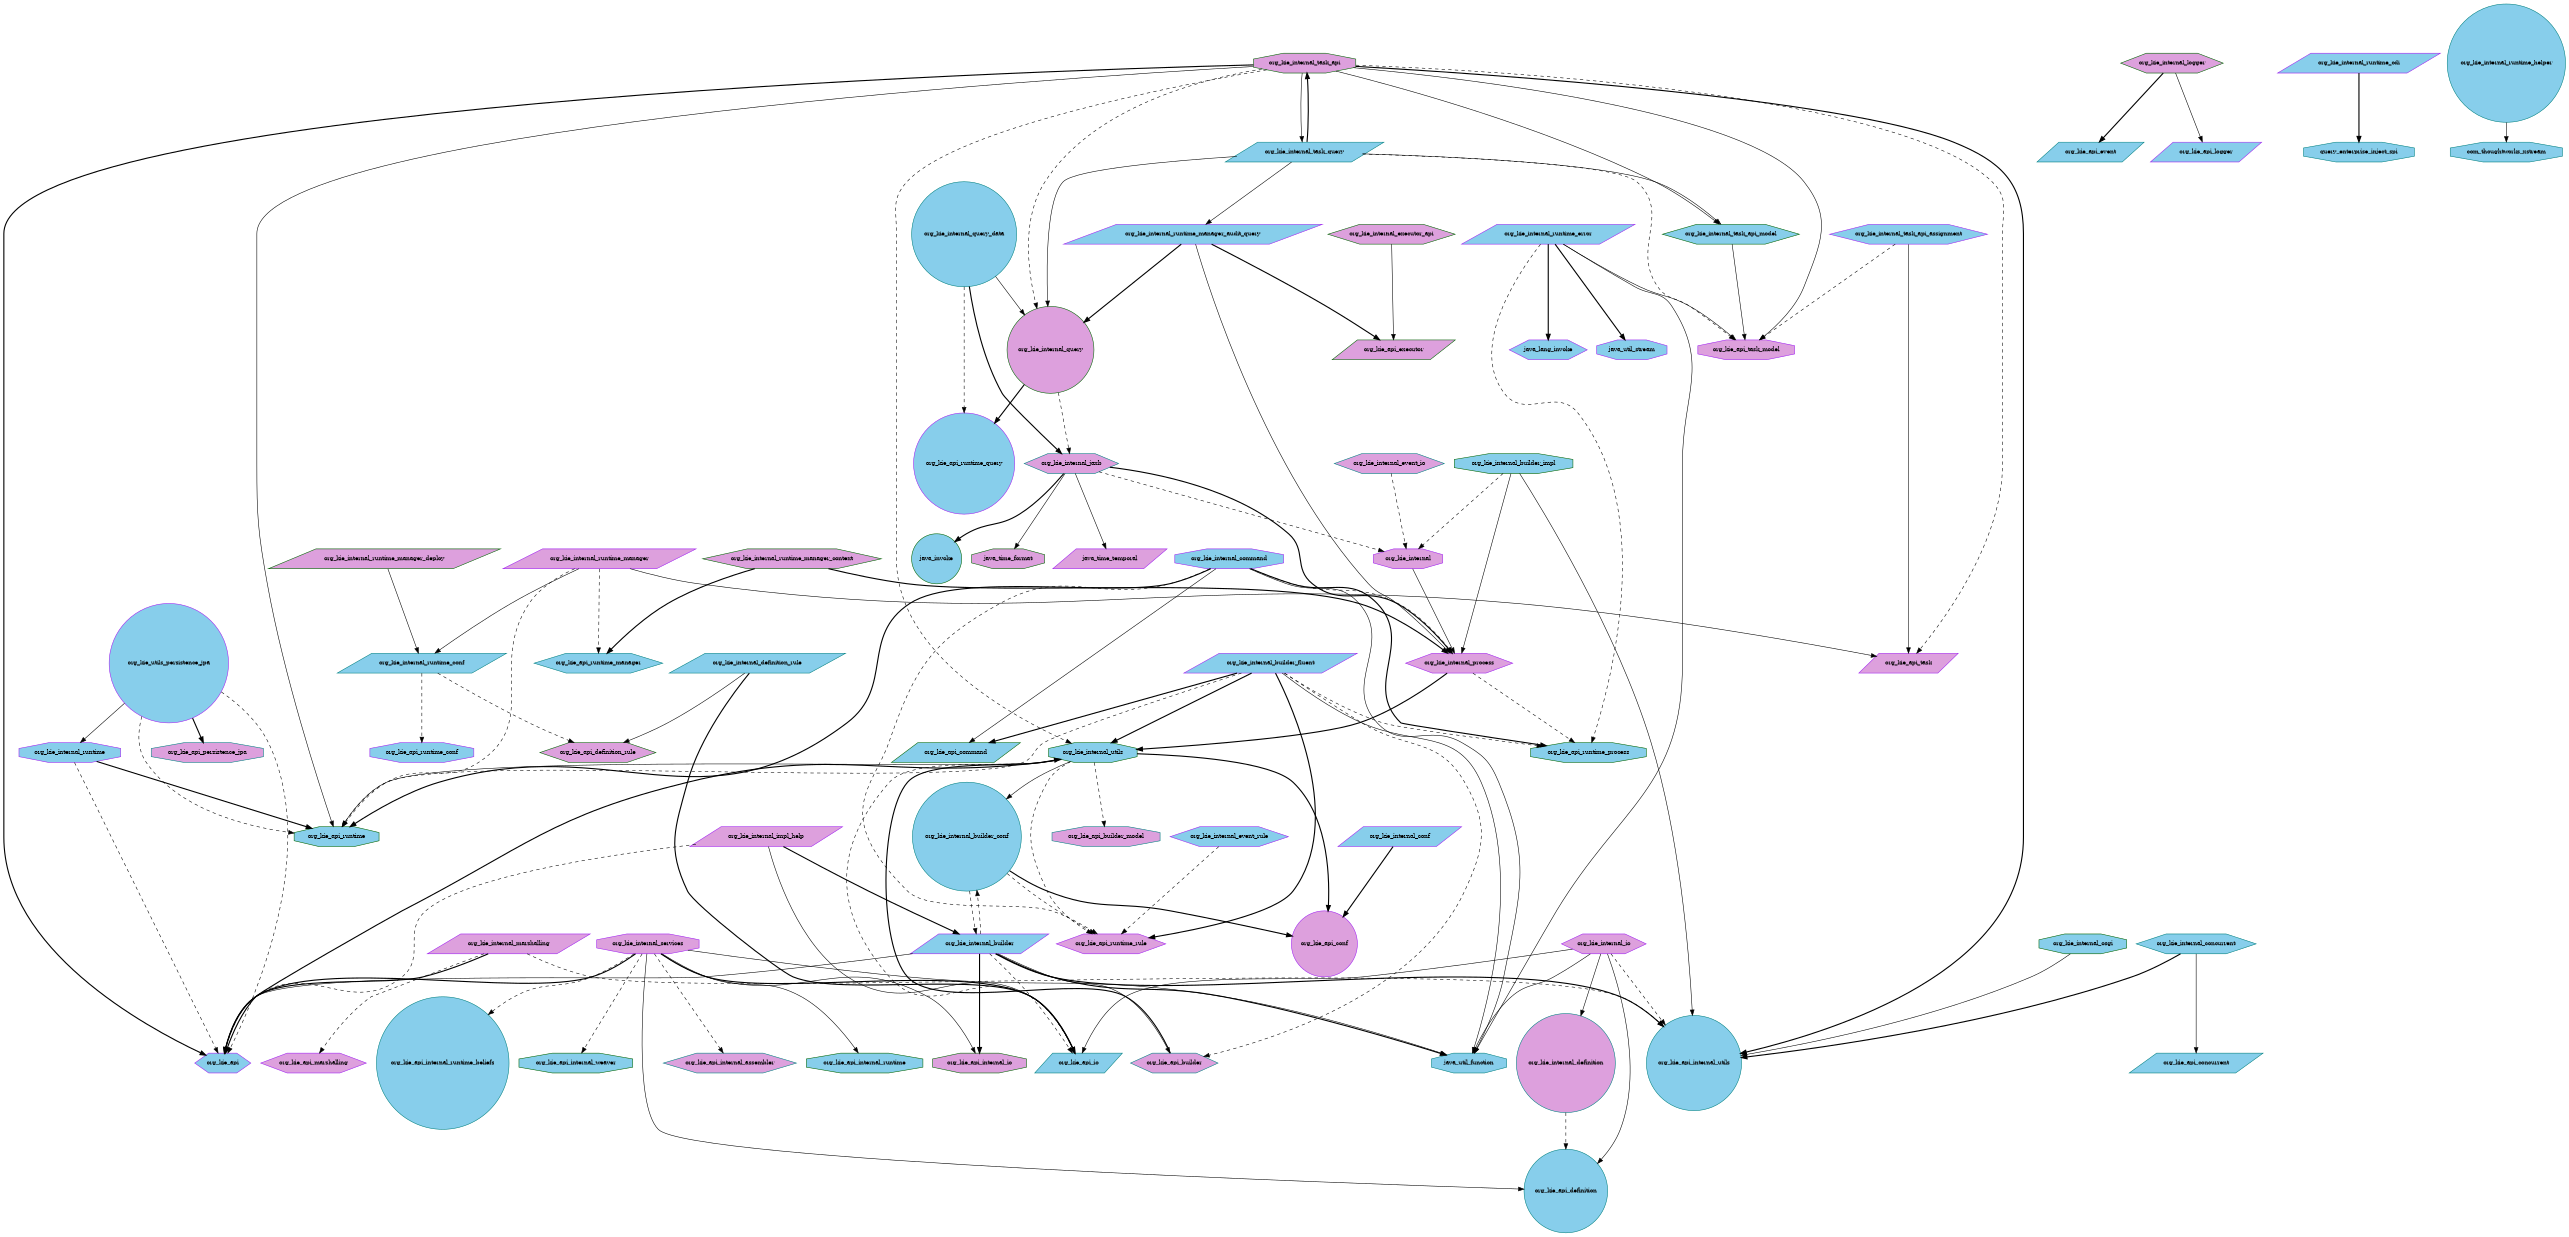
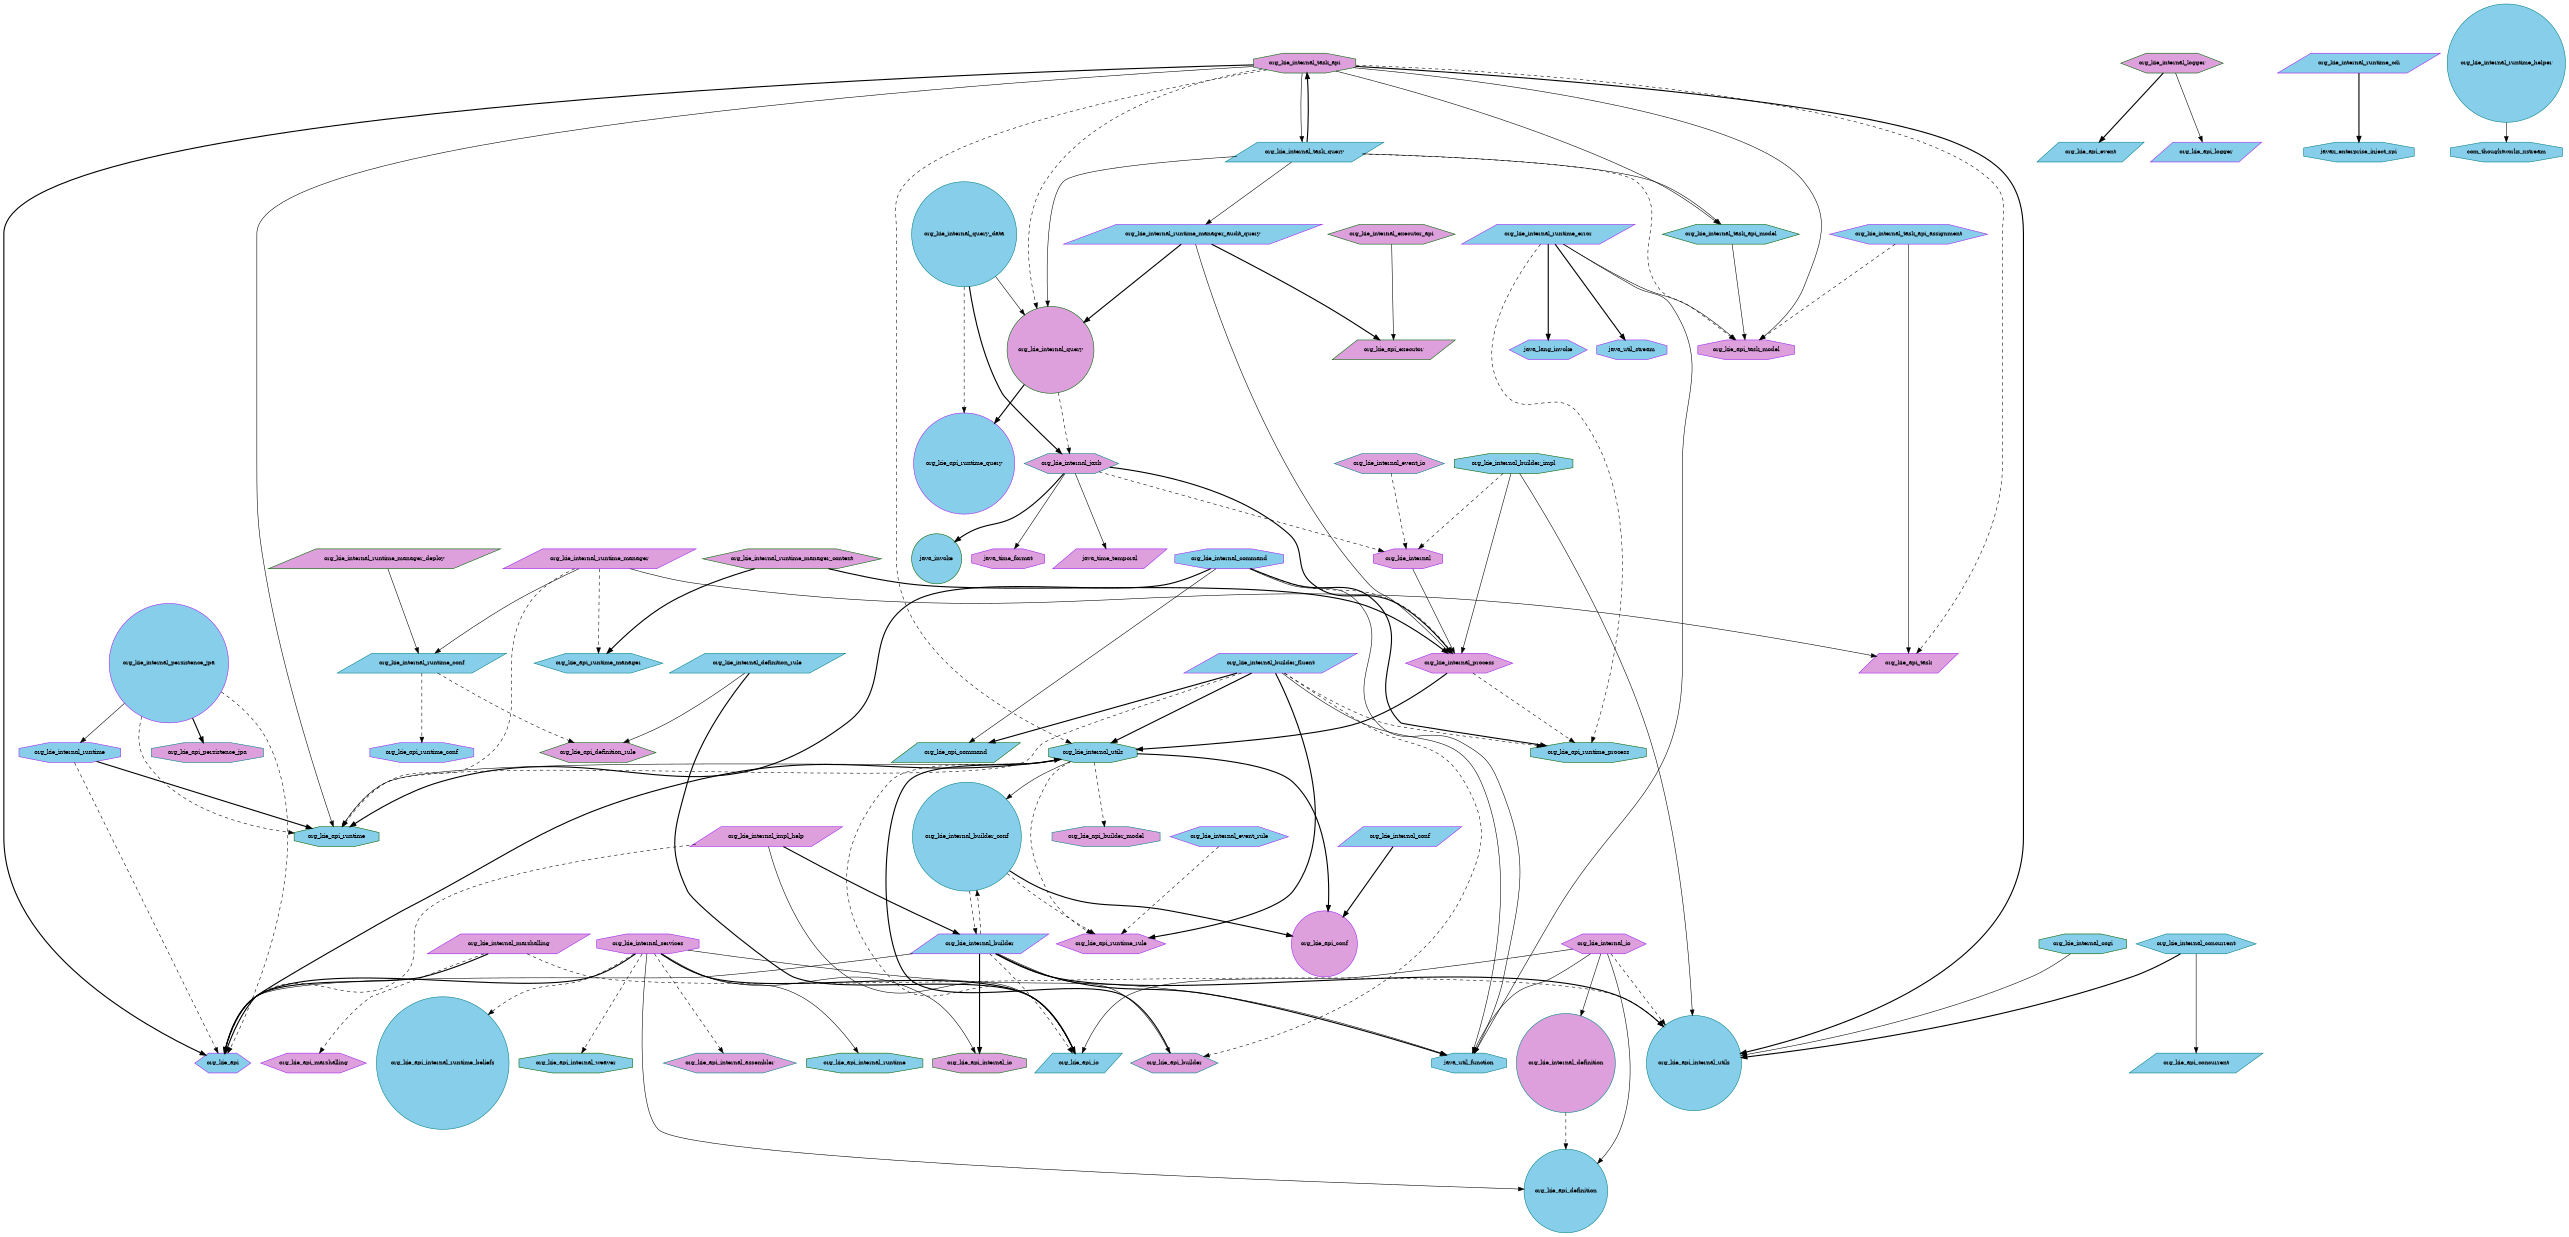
  digraph {
    fontname="DejaVu Serif"
    node [color=purple fillcolor=skyblue fontname="DejaVu Serif" fontsize=10.0 shape=octagon style=filled]
    edge [fontname="DejaVu Serif" style=solid]
    org_kie_internal [fillcolor=plum]
    org_kie_internal_process [fillcolor=plum shape=hexagon]
    org_kie_api_runtime_process [color=darkgreen]
    org_kie_internal_utils [color=darkgreen]
    org_kie_api [shape=hexagon]
    org_kie_api_io [color=teal shape=parallelogram]
    org_kie_internal_builder_conf [color=teal shape=circle]
    org_kie_api_conf [fillcolor=plum shape=circle]
    org_kie_api_runtime_rule [fillcolor=plum shape=hexagon]
    org_kie_api_runtime [color=darkgreen]
    org_kie_api_builder_model [color=teal fillcolor=plum]
    org_kie_internal_builder [shape=parallelogram]
    java_util_function [color=teal]
    org_kie_api_builder [color=teal fillcolor=plum shape=hexagon]
    org_kie_api_internal_io [color=darkgreen fillcolor=plum]
    org_kie_api_internal_utils [color=teal shape=circle]
    org_kie_internal_builder_fluent [shape=parallelogram]
    org_kie_api_command [color=darkgreen shape=parallelogram]
    n19 [fillcolor=plum label=org_kie_internal_impl_help shape=parallelogram]
    org_kie_internal_builder_impl [color=darkgreen]
    org_kie_internal_command
    org_kie_internal_concurrent [color=teal shape=hexagon]
    org_kie_api_concurrent [color=teal shape=parallelogram]
    org_kie_internal_conf [shape=parallelogram]
    org_kie_internal_definition [color=teal fillcolor=plum shape=circle]
    org_kie_api_definition [color=teal shape=circle]
    org_kie_internal_definition_rule [color=teal shape=parallelogram]
    org_kie_api_definition_rule [color=darkgreen fillcolor=plum shape=hexagon]
    org_kie_internal_event_io [color=teal fillcolor=plum shape=hexagon]
    org_kie_internal_event_rule [shape=hexagon]
    org_kie_internal_executor_api [color=darkgreen fillcolor=plum shape=hexagon]
    org_kie_api_executor [color=darkgreen fillcolor=plum shape=parallelogram]
    org_kie_internal_io [fillcolor=plum shape=hexagon]
    org_kie_internal_jaxb [color=teal fillcolor=plum shape=hexagon]
    n35 [color=darkgreen label=java_invoke shape=circle]
-   java_time_format [color=darkgreen fillcolor=plum]
+   java_time_format [fillcolor=plum]
    java_time_temporal [fillcolor=plum shape=parallelogram]
    org_kie_internal_logger [color=darkgreen fillcolor=plum shape=hexagon]
    org_kie_api_event [color=teal shape=parallelogram]
    org_kie_api_logger [shape=parallelogram]
    org_kie_internal_marshalling [fillcolor=plum shape=parallelogram]
    org_kie_api_marshalling [fillcolor=plum shape=hexagon]
    org_kie_internal_osgi [color=darkgreen]
-   org_kie_internal_persistence_jpa [shape=circle label=org_kie_utils_persistence_jpa]
+   org_kie_internal_persistence_jpa [shape=circle]
    org_kie_api_persistence_jpa [color=teal fillcolor=plum]
    org_kie_internal_runtime
    org_kie_internal_query [color=darkgreen fillcolor=plum shape=circle]
    org_kie_api_runtime_query [shape=circle]
    org_kie_internal_query_data [color=teal shape=circle]
    org_kie_internal_runtime_cdi [shape=parallelogram]
-   javax_enterprise_inject_spi [color=teal label=query_enterprise_inject_spi]
+   javax_enterprise_inject_spi [color=teal]
    org_kie_internal_runtime_conf [color=teal shape=parallelogram]
    org_kie_api_runtime_conf
    org_kie_internal_runtime_error [shape=parallelogram]
    java_lang_invoke [shape=hexagon]
    java_util_stream
    org_kie_api_task_model [fillcolor=plum]
    org_kie_internal_runtime_helper [color=teal shape=circle]
    com_thoughtworks_xstream [color=teal]
    org_kie_internal_runtime_manager [fillcolor=plum shape=parallelogram]
    org_kie_api_runtime_manager [color=teal shape=hexagon]
    org_kie_api_task [fillcolor=plum shape=parallelogram]
    org_kie_internal_runtime_manager_audit_query [shape=parallelogram]
    org_kie_internal_runtime_manager_context [color=darkgreen fillcolor=plum shape=hexagon]
    org_kie_internal_runtime_manager_deploy [color=darkgreen fillcolor=plum shape=parallelogram]
    org_kie_internal_services [fillcolor=plum]
    org_kie_api_internal_assembler [color=teal fillcolor=plum shape=hexagon]
    org_kie_api_internal_runtime [color=darkgreen]
    org_kie_api_internal_runtime_beliefs [color=teal shape=circle]
    org_kie_api_internal_weaver [color=darkgreen]
    org_kie_internal_task_api [color=darkgreen fillcolor=plum]
    org_kie_internal_task_api_model [color=darkgreen shape=hexagon]
    org_kie_internal_task_query [color=teal shape=parallelogram]
    org_kie_internal_task_api_assignment [shape=hexagon]
    org_kie_internal -> org_kie_internal_process
    org_kie_internal_process -> org_kie_api_runtime_process [style=dashed]
    org_kie_internal_process -> org_kie_internal_utils [style=bold]
    org_kie_internal_utils -> org_kie_api [style=bold]
    org_kie_internal_utils -> org_kie_api_io [style=dashed]
    org_kie_internal_utils -> org_kie_internal_builder_conf
    org_kie_internal_utils -> org_kie_api_conf [style=bold]
    org_kie_internal_utils -> org_kie_api_runtime_rule [style=dashed]
    org_kie_internal_utils -> org_kie_api_runtime
    org_kie_internal_utils -> org_kie_api_builder_model [style=dashed]
    org_kie_internal_builder_conf -> org_kie_api_conf [style=bold]
    org_kie_internal_builder_conf -> org_kie_api_runtime_rule [style=dashed]
    org_kie_internal_builder_conf -> org_kie_internal_builder [style=dashed]
    org_kie_internal_builder -> org_kie_api
    org_kie_internal_builder -> org_kie_api_io [style=dashed]
    org_kie_internal_builder -> org_kie_internal_builder_conf [style=dashed]
    org_kie_internal_builder -> java_util_function [style=bold]
    org_kie_internal_builder -> org_kie_api_builder
    org_kie_internal_builder -> org_kie_api_internal_io [style=bold]
    org_kie_internal_builder -> org_kie_api_internal_utils [style=bold]
    org_kie_api_builder -> org_kie_internal_utils [style=bold]
    org_kie_internal_builder_fluent -> org_kie_api_runtime_process [style=dashed]
    org_kie_internal_builder_fluent -> org_kie_internal_utils [style=bold]
    org_kie_internal_builder_fluent -> org_kie_api_runtime_rule [style=bold]
    org_kie_internal_builder_fluent -> org_kie_api_runtime [style=dashed]
    org_kie_internal_builder_fluent -> java_util_function
    org_kie_internal_builder_fluent -> org_kie_api_builder [style=dashed]
    org_kie_internal_builder_fluent -> org_kie_api_command [style=bold]
    n19 -> org_kie_api [style=dashed]
    n19 -> org_kie_api_io
    n19 -> org_kie_internal_builder [style=bold]
    org_kie_internal_builder_impl -> org_kie_internal [style=dashed]
    org_kie_internal_builder_impl -> org_kie_internal_process
    org_kie_internal_builder_impl -> org_kie_api_internal_utils
    org_kie_internal_command -> org_kie_internal_process [style=dashed]
    org_kie_internal_command -> org_kie_api_runtime_process [style=bold]
-   org_kie_internal_command -> org_kie_api_runtime_rule [style=dashed]
    org_kie_internal_command -> org_kie_api_runtime [style=bold]
    org_kie_internal_command -> java_util_function
    org_kie_internal_command -> org_kie_api_command
    org_kie_internal_concurrent -> org_kie_api_internal_utils [style=bold]
    org_kie_internal_concurrent -> org_kie_api_concurrent
    org_kie_internal_conf -> org_kie_api_conf [style=bold]
    org_kie_internal_definition -> org_kie_api_definition [style=dashed]
    org_kie_internal_definition_rule -> org_kie_api_io [style=bold]
    org_kie_internal_definition_rule -> org_kie_api_definition_rule
    org_kie_internal_event_io -> org_kie_internal [style=dashed]
    org_kie_internal_event_rule -> org_kie_api_runtime_rule [style=dashed]
    org_kie_internal_executor_api -> org_kie_api_executor
    org_kie_internal_io -> org_kie_api_io
    org_kie_internal_io -> java_util_function
    org_kie_internal_io -> org_kie_api_internal_utils [style=dashed]
    org_kie_internal_io -> org_kie_internal_definition
    org_kie_internal_io -> org_kie_api_definition
    org_kie_internal_jaxb -> org_kie_internal [style=dashed]
    org_kie_internal_jaxb -> org_kie_internal_process [style=bold]
    org_kie_internal_jaxb -> n35 [style=bold]
    org_kie_internal_jaxb -> java_time_format
    org_kie_internal_jaxb -> java_time_temporal
    org_kie_internal_logger -> org_kie_api_event [style=bold]
    org_kie_internal_logger -> org_kie_api_logger
    org_kie_internal_marshalling -> org_kie_api [style=bold]
    org_kie_internal_marshalling -> org_kie_api_internal_utils [style=dashed]
    org_kie_internal_marshalling -> org_kie_api_marshalling [style=dashed]
    org_kie_internal_osgi -> org_kie_api_internal_utils
    org_kie_internal_persistence_jpa -> org_kie_api [style=dashed]
    org_kie_internal_persistence_jpa -> org_kie_api_runtime [style=dashed]
    org_kie_internal_persistence_jpa -> org_kie_api_persistence_jpa [style=bold]
    org_kie_internal_persistence_jpa -> org_kie_internal_runtime
    org_kie_internal_runtime -> org_kie_api [style=dashed]
    org_kie_internal_runtime -> org_kie_api_runtime [style=bold]
    org_kie_internal_query -> org_kie_internal_jaxb [style=dashed]
    org_kie_internal_query -> org_kie_api_runtime_query [style=bold]
    org_kie_internal_query_data -> org_kie_internal_jaxb [style=bold]
    org_kie_internal_query_data -> org_kie_internal_query
    org_kie_internal_query_data -> org_kie_api_runtime_query [style=dashed]
    org_kie_internal_runtime_cdi -> javax_enterprise_inject_spi [style=bold]
    org_kie_internal_runtime_conf -> org_kie_api_definition_rule [style=dashed]
    org_kie_internal_runtime_conf -> org_kie_api_runtime_conf [style=dashed]
    org_kie_internal_runtime_error -> org_kie_api_runtime_process [style=dashed]
    org_kie_internal_runtime_error -> java_util_function
    org_kie_internal_runtime_error -> java_lang_invoke [style=bold]
    org_kie_internal_runtime_error -> java_util_stream [style=bold]
    org_kie_internal_runtime_error -> org_kie_api_task_model
    org_kie_internal_runtime_helper -> com_thoughtworks_xstream
    org_kie_internal_runtime_manager -> org_kie_api_runtime [style=dashed]
    org_kie_internal_runtime_manager -> org_kie_internal_runtime_conf
    org_kie_internal_runtime_manager -> org_kie_api_runtime_manager [style=dashed]
    org_kie_internal_runtime_manager -> org_kie_api_task
    org_kie_internal_runtime_manager_audit_query -> org_kie_internal_process
    org_kie_internal_runtime_manager_audit_query -> org_kie_api_executor [style=bold]
    org_kie_internal_runtime_manager_audit_query -> org_kie_internal_query [style=bold]
    org_kie_internal_runtime_manager_context -> org_kie_internal_process [style=bold]
    org_kie_internal_runtime_manager_context -> org_kie_api_runtime_manager [style=bold]
    org_kie_internal_runtime_manager_deploy -> org_kie_internal_runtime_conf
    org_kie_internal_services -> org_kie_api [style=bold]
    org_kie_internal_services -> org_kie_api_io [style=bold]
    org_kie_internal_services -> java_util_function
    org_kie_internal_services -> org_kie_api_internal_io
    org_kie_internal_services -> org_kie_api_definition
    org_kie_internal_services -> org_kie_api_internal_assembler [style=dashed]
    org_kie_internal_services -> org_kie_api_internal_runtime
    org_kie_internal_services -> org_kie_api_internal_runtime_beliefs [style=dashed]
    org_kie_internal_services -> org_kie_api_internal_weaver [style=dashed]
    org_kie_internal_task_api -> org_kie_internal_utils [style=dashed]
    org_kie_internal_task_api -> org_kie_api [style=bold]
    org_kie_internal_task_api -> org_kie_api_runtime
    org_kie_internal_task_api -> org_kie_api_internal_utils [style=bold]
    org_kie_internal_task_api -> org_kie_internal_query [style=dashed]
    org_kie_internal_task_api -> org_kie_api_task_model
    org_kie_internal_task_api -> org_kie_api_task [style=dashed]
    org_kie_internal_task_api -> org_kie_internal_task_api_model
    org_kie_internal_task_api -> org_kie_internal_task_query
    org_kie_internal_task_api_model -> org_kie_api_task_model
    org_kie_internal_task_query -> org_kie_internal_query
    org_kie_internal_task_query -> org_kie_api_task_model [style=dashed]
    org_kie_internal_task_query -> org_kie_internal_runtime_manager_audit_query
    org_kie_internal_task_query -> org_kie_internal_task_api [style=bold]
    org_kie_internal_task_query -> org_kie_internal_task_api_model
    org_kie_internal_task_api_assignment -> org_kie_api_task_model [style=dashed]
    org_kie_internal_task_api_assignment -> org_kie_api_task
  }
